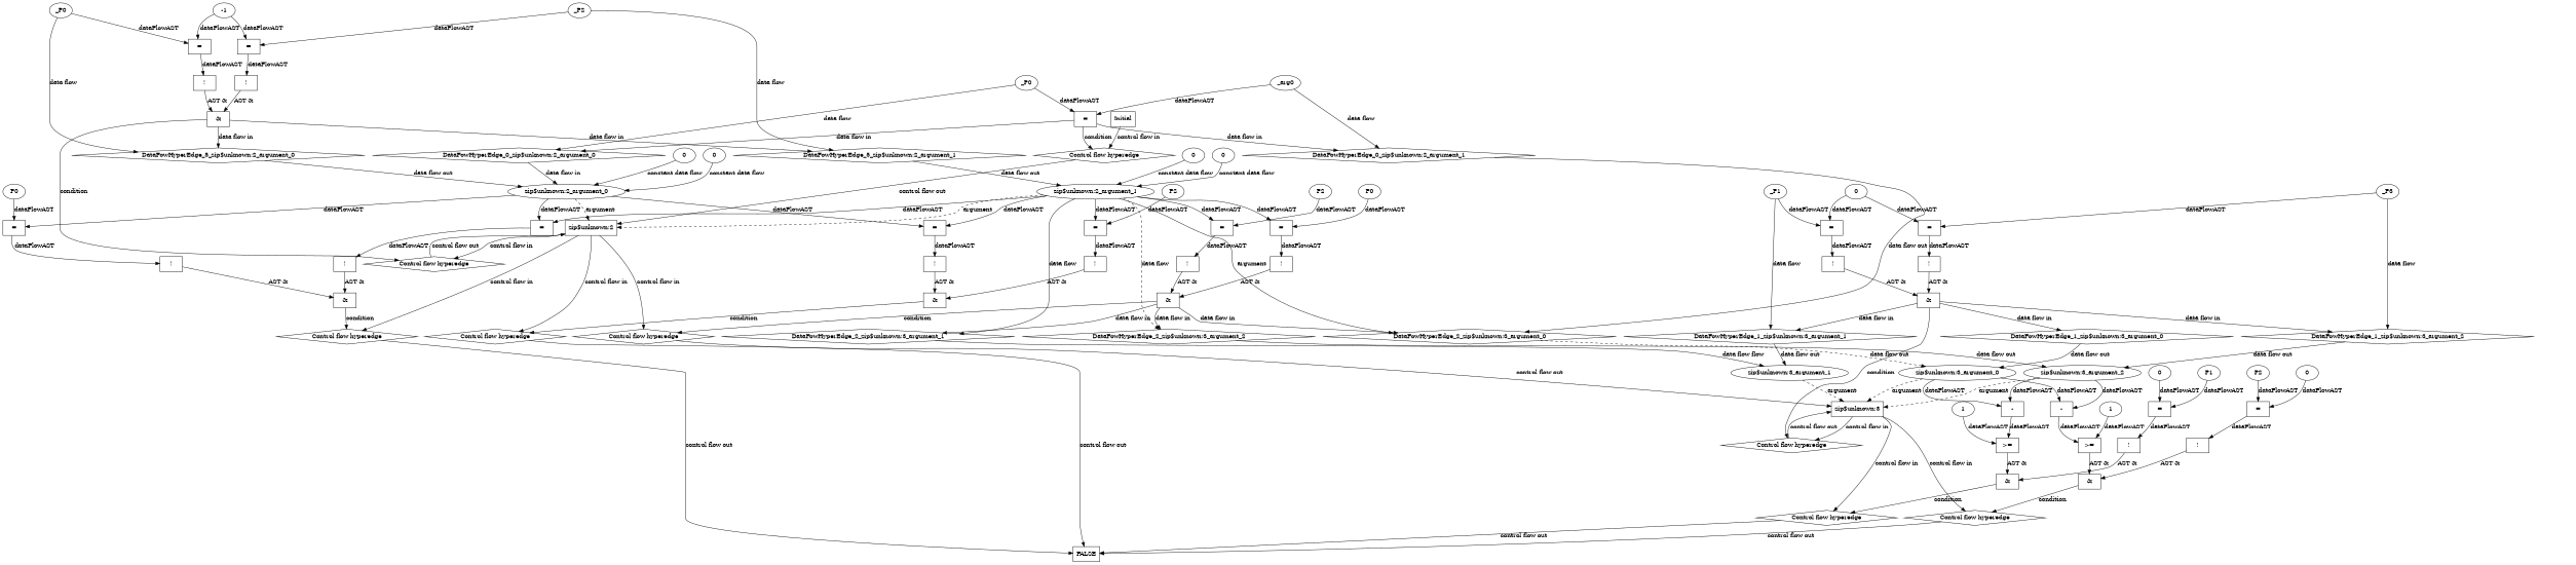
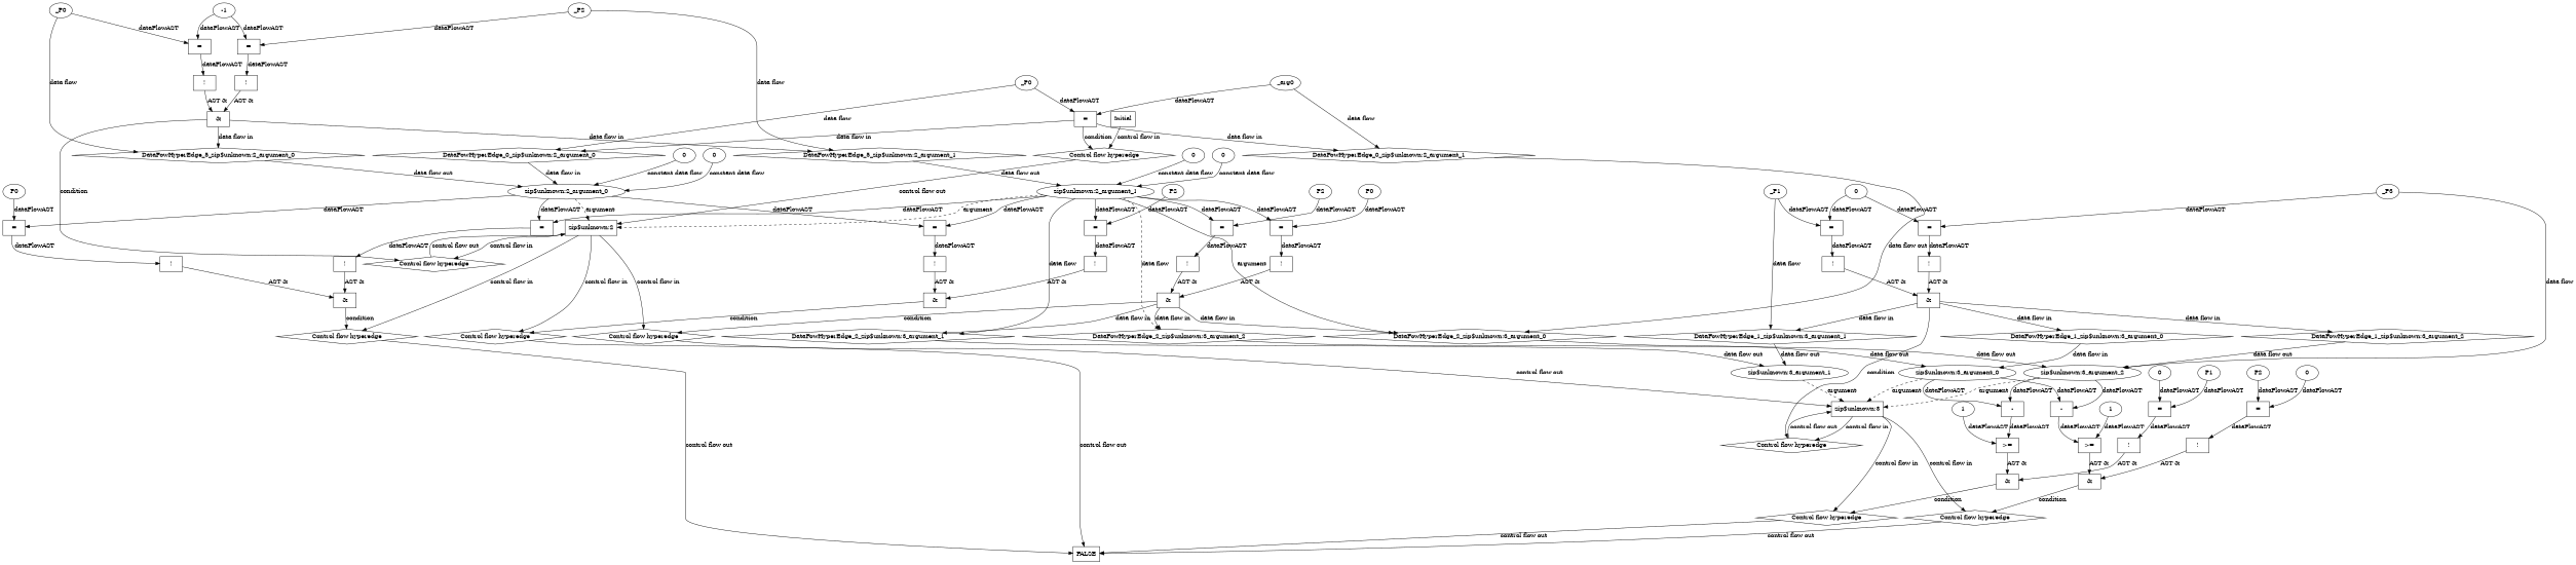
  digraph {
    node [nodeName=argument0 shape=rect]
    n1 [label="zip$unknown:2" nodeName="zip$unknown:2"]
    n2 [label="Control flow hyperedge" nodeName=ControlFowHyperEdge_2 shape=diamond]
    n3 [label="Control flow hyperedge" nodeName=ControlFowHyperEdge_3 shape=diamond]
    n4 [label="Control flow hyperedge" nodeName=ControlFowHyperEdge_4 shape=diamond]
    n5 [label="Control flow hyperedge" nodeName=ControlFowHyperEdge_5 shape=diamond]
    n6 [label="zip$unknown:3" nodeName="zip$unknown:3"]
    n7 [label=FALSE nodeName=FALSE]
    n8 [label="Control flow hyperedge" nodeName=ControlFowHyperEdge_1 shape=diamond]
    n9 [label="Control flow hyperedge" nodeName=ControlFowHyperEdge_6 shape=diamond]
    n10 [label="Control flow hyperedge" nodeName=ControlFowHyperEdge_7 shape=diamond]
    n11 [label=Initial nodeName=Initial]
    n12 [label="Control flow hyperedge" nodeName=ControlFowHyperEdge_0 shape=diamond]
    n13 [label="zip$unknown:2_argument_0" shape=oval]
    n14 [label="=" nodeName="xxxFALSE___zip$unknown:2_3xxxguard1_node_1"]
    n15 [label="=" nodeName="xxxFALSE___zip$unknown:2_4xxxguard_0_node_1"]
    n16 [label="=" nodeName="xxxFALSE___zip$unknown:2_4xxxguard1_node_1"]
    n17 [label="!" nodeName="xxxFALSE___zip$unknown:2_3xxxguard1_node_0"]
    n18 [label="!" nodeName="xxxFALSE___zip$unknown:2_4xxxguard_0_node_0"]
    n19 [label="!" nodeName="xxxFALSE___zip$unknown:2_4xxxguard1_node_0"]
    n20 [label="zip$unknown:2_argument_1" nodeName=argument1 shape=oval]
    n21 [label="=" nodeName="xxxzip$unknown:3___zip$unknown:2_2xxxguard_0_node_1"]
    n22 [label="=" nodeName="xxxzip$unknown:3___zip$unknown:2_2xxxguard1_node_1"]
    n23 [label="DataFowHyperEdge_2_zip$unknown:3_argument_0" nodeName="DataFowHyperEdge_2_zip$unknown:3_argument_0" shape=diamond]
    n24 [label="DataFowHyperEdge_2_zip$unknown:3_argument_1" nodeName="DataFowHyperEdge_2_zip$unknown:3_argument_1" shape=diamond]
    n25 [label="DataFowHyperEdge_2_zip$unknown:3_argument_2" nodeName="DataFowHyperEdge_2_zip$unknown:3_argument_2" shape=diamond]
    n26 [label="=" nodeName="xxxFALSE___zip$unknown:2_3xxxguard_0_node_1"]
    n27 [label="!" nodeName="xxxzip$unknown:3___zip$unknown:2_2xxxguard_0_node_0"]
    n28 [label="!" nodeName="xxxzip$unknown:3___zip$unknown:2_2xxxguard1_node_0"]
    n29 [label="zip$unknown:3_argument_0" shape=oval]
    n30 [label="zip$unknown:3_argument_1" nodeName=argument1 shape=oval]
    n31 [label="zip$unknown:3_argument_2" nodeName=argument2 shape=oval]
    n32 [label="!" nodeName="xxxFALSE___zip$unknown:2_3xxxguard_0_node_0"]
    n33 [label="-" nodeName="xxxFALSE___zip$unknown:3_6xxxguard1_node_1"]
    n34 [label="-" nodeName="xxxFALSE___zip$unknown:3_7xxxguard1_node_1"]
    n35 [label=">=" nodeName="xxxFALSE___zip$unknown:3_6xxxguard1_node_0"]
    n36 [label=">=" nodeName="xxxFALSE___zip$unknown:3_7xxxguard1_node_0"]
    n37 [label="=" nodeName="xxxzip$unknown:2___Initial_0xxxguard_0_node_0"]
    n38 [label="DataFowHyperEdge_0_zip$unknown:2_argument_0" nodeName="DataFowHyperEdge_0_zip$unknown:2_argument_0" shape=diamond]
    n39 [label="DataFowHyperEdge_0_zip$unknown:2_argument_1" nodeName="DataFowHyperEdge_0_zip$unknown:2_argument_1" shape=diamond]
    n40 [label=_P0 nodeName="xxxzip$unknown:2___Initial_0xxxdataFlow_0_node_0" shape=""]
    n41 [label=_arg0 nodeName="xxxzip$unknown:2___Initial_0xxxdataFlow1_node_0" shape=""]
    n42 [label="&" nodeName="xxxzip$unknown:3___zip$unknown:3_1xxx_and"]
    n43 [label="DataFowHyperEdge_1_zip$unknown:3_argument_1" nodeName="DataFowHyperEdge_1_zip$unknown:3_argument_1" shape=diamond]
    n44 [label="DataFowHyperEdge_1_zip$unknown:3_argument_2" nodeName="DataFowHyperEdge_1_zip$unknown:3_argument_2" shape=diamond]
    n45 [label="DataFowHyperEdge_1_zip$unknown:3_argument_0" nodeName="DataFowHyperEdge_1_zip$unknown:3_argument_0" shape=diamond]
    n46 [label="!" nodeName="xxxzip$unknown:3___zip$unknown:3_1xxxguard_0_node_0"]
    n47 [label="=" nodeName="xxxzip$unknown:3___zip$unknown:3_1xxxguard_0_node_1"]
    n48 [label=0 nodeName="xxxzip$unknown:3___zip$unknown:3_1xxxguard_0_node_3" shape=""]
    n49 [label="=" nodeName="xxxzip$unknown:3___zip$unknown:3_1xxxguard1_node_1"]
    n50 [label="!" nodeName="xxxzip$unknown:3___zip$unknown:3_1xxxguard1_node_0"]
    n51 [label=_P1 nodeName="xxxzip$unknown:3___zip$unknown:3_1xxxdataFlow_0_node_0" shape=""]
    n52 [label=_P3 nodeName="xxxzip$unknown:3___zip$unknown:3_1xxxdataFlow1_node_0" shape=""]
    n53 [label="&" nodeName="xxxzip$unknown:3___zip$unknown:2_2xxx_and"]
    n54 [label=P2 nodeName="xxxzip$unknown:3___zip$unknown:2_2xxxguard_0_node_2" shape=""]
    n55 [label=P0 nodeName="xxxzip$unknown:3___zip$unknown:2_2xxxguard1_node_2" shape=""]
    n56 [label="&" nodeName="xxxFALSE___zip$unknown:2_3xxx_and"]
    n57 [label=P2 nodeName="xxxFALSE___zip$unknown:2_3xxxguard_0_node_2" shape=""]
    n58 [label="&" nodeName="xxxFALSE___zip$unknown:2_4xxx_and"]
    n59 [label=P0 nodeName="xxxFALSE___zip$unknown:2_4xxxguard1_node_2" shape=""]
    n60 [label="&" nodeName="xxxzip$unknown:2___zip$unknown:2_5xxx_and"]
    n61 [label="DataFowHyperEdge_5_zip$unknown:2_argument_0" nodeName="DataFowHyperEdge_5_zip$unknown:2_argument_0" shape=diamond]
    n62 [label="DataFowHyperEdge_5_zip$unknown:2_argument_1" nodeName="DataFowHyperEdge_5_zip$unknown:2_argument_1" shape=diamond]
    n63 [label="!" nodeName="xxxzip$unknown:2___zip$unknown:2_5xxxguard_0_node_0"]
    n64 [label="=" nodeName="xxxzip$unknown:2___zip$unknown:2_5xxxguard_0_node_1"]
    n65 [label=-1 nodeName="xxxzip$unknown:2___zip$unknown:2_5xxxguard_0_node_3" shape=""]
    n66 [label="=" nodeName="xxxzip$unknown:2___zip$unknown:2_5xxxguard1_node_1"]
    n67 [label="!" nodeName="xxxzip$unknown:2___zip$unknown:2_5xxxguard1_node_0"]
    n68 [label=_P0 nodeName="xxxzip$unknown:2___zip$unknown:2_5xxxdataFlow_0_node_0" shape=""]
    n69 [label=_P2 nodeName="xxxzip$unknown:2___zip$unknown:2_5xxxdataFlow1_node_0" shape=""]
    n70 [label="&" nodeName="xxxFALSE___zip$unknown:3_6xxx_and"]
    n71 [label="!" nodeName="xxxFALSE___zip$unknown:3_6xxxguard_0_node_0"]
    n72 [label="=" nodeName="xxxFALSE___zip$unknown:3_6xxxguard_0_node_1"]
    n73 [label=P1 nodeName="xxxFALSE___zip$unknown:3_6xxxguard_0_node_2" shape=""]
    n74 [label=0 nodeName="xxxFALSE___zip$unknown:3_6xxxguard_0_node_3" shape=""]
    n75 [label=1 nodeName="xxxFALSE___zip$unknown:3_6xxxguard1_node_4" shape=""]
    n76 [label="&" nodeName="xxxFALSE___zip$unknown:3_7xxx_and"]
    n77 [label="!" nodeName="xxxFALSE___zip$unknown:3_7xxxguard_0_node_0"]
    n78 [label="=" nodeName="xxxFALSE___zip$unknown:3_7xxxguard_0_node_1"]
    n79 [label=P2 nodeName="xxxFALSE___zip$unknown:3_7xxxguard_0_node_2" shape=""]
    n80 [label=0 nodeName="xxxFALSE___zip$unknown:3_7xxxguard_0_node_3" shape=""]
    n81 [label=1 nodeName="xxxFALSE___zip$unknown:3_7xxxguard1_node_4" shape=""]
    n82 [label=0 nodeName="xxxzip$unknown:3___zip$unknown:2_2xxxzip$unknown:2_argument_0_constant_0" shape=""]
    n83 [label=0 nodeName="xxxzip$unknown:3___zip$unknown:2_2xxxzip$unknown:2_argument_1_constant_0" shape=""]
    n84 [label=0 nodeName="xxxFALSE___zip$unknown:2_3xxxzip$unknown:2_argument_1_constant_0" shape=""]
    n85 [label=0 nodeName="xxxFALSE___zip$unknown:2_4xxxzip$unknown:2_argument_0_constant_0" shape=""]
    n1 -> n2 [label="control flow in"]
    n1 -> n3 [label="control flow in"]
    n1 -> n4 [label="control flow in"]
    n1 -> n5 [label="control flow in"]
    n2 -> n6 [label="control flow out"]
    n3 -> n7 [label="control flow out"]
    n4 -> n7 [label="control flow out"]
    n5 -> n1 [label="control flow out"]
    n6 -> n8 [label="control flow in"]
    n6 -> n9 [label="control flow in"]
    n6 -> n10 [label="control flow in"]
    n8 -> n6 [label="control flow out"]
    n9 -> n7 [label="control flow out"]
    n10 -> n7 [label="control flow out"]
    n11 -> n12 [label="control flow in"]
    n12 -> n1 [label="control flow out"]
    n13 -> n1 [label=argument style=dashed]
    n13 -> n14 [label=dataFlowAST]
    n13 -> n15 [label=dataFlowAST]
    n13 -> n16 [label=dataFlowAST]
    n14 -> n17 [label=dataFlowAST]
    n15 -> n18 [label=dataFlowAST]
    n16 -> n19 [label=dataFlowAST]
    n17 -> n56 [label="AST &"]
    n18 -> n58 [label="AST &"]
    n19 -> n58 [label="AST &"]
    n20 -> n1 [label=argument style=dashed]
    n20 -> n14 [label=dataFlowAST]
    n20 -> n15 [label=dataFlowAST]
    n20 -> n21 [label=dataFlowAST]
    n20 -> n22 [label=dataFlowAST]
    n20 -> n23 [label=argument]
    n20 -> n24 [label="data flow"]
    n20 -> n25 [label="data flow" style=dashed]
    n20 -> n26 [label=dataFlowAST]
    n21 -> n27 [label=dataFlowAST]
    n22 -> n28 [label=dataFlowAST]
-   n23 -> n29 [label="data flow out" style=dashed]
-   n24 -> n30 [label="data flow flow"]
+   n23 -> n29 [label="data flow out"]
+   n24 -> n30 [label="data flow out"]
    n25 -> n31 [label="data flow out"]
    n26 -> n32 [label=dataFlowAST]
    n27 -> n53 [label="AST &"]
    n28 -> n53 [label="AST &"]
    n29 -> n6 [label=argument style=dashed]
    n29 -> n33 [label=dataFlowAST]
    n29 -> n34 [label=dataFlowAST]
    n30 -> n6 [label=argument style=dashed]
    n31 -> n6 [label=argument style=dashed]
    n31 -> n33 [label=dataFlowAST]
    n31 -> n34 [label=dataFlowAST]
    n32 -> n56 [label="AST &"]
    n33 -> n35 [label=dataFlowAST]
    n34 -> n36 [label=dataFlowAST]
    n35 -> n70 [label="AST &"]
    n36 -> n76 [label="AST &"]
    n37 -> n12 [label=condition]
    n37 -> n38 [label="data flow in"]
    n37 -> n39 [label="data flow in"]
    n38 -> n13 [label="data flow in"]
    n39 -> n23 [label="data flow out"]
    n40 -> n37 [label=dataFlowAST]
    n40 -> n38 [label="data flow"]
    n41 -> n37 [label=dataFlowAST]
    n41 -> n39 [label="data flow"]
    n42 -> n8 [label=condition]
    n42 -> n43 [label="data flow in"]
    n42 -> n44 [label="data flow in"]
    n42 -> n45 [label="data flow in"]
    n43 -> n30 [label="data flow out"]
    n44 -> n31 [label="data flow out"]
-   n45 -> n29 [label="data flow out"]
+   n45 -> n29 [label="data flow in"]
    n46 -> n42 [label="AST &"]
    n47 -> n46 [label=dataFlowAST]
    n48 -> n47 [label=dataFlowAST]
    n48 -> n49 [label=dataFlowAST]
    n49 -> n50 [label=dataFlowAST]
    n50 -> n42 [label="AST &"]
    n51 -> n43 [label="data flow"]
    n51 -> n47 [label=dataFlowAST]
-   n52 -> n44 [label="data flow"]
+   n52 -> n31 [label="data flow"]
    n52 -> n49 [label=dataFlowAST]
    n53 -> n2 [label=condition]
    n53 -> n23 [label="data flow in"]
    n53 -> n24 [label="data flow in"]
    n53 -> n25 [label="data flow in"]
    n54 -> n21 [label=dataFlowAST]
    n55 -> n22 [label=dataFlowAST]
    n56 -> n3 [label=condition]
    n57 -> n26 [label=dataFlowAST]
    n58 -> n4 [label=condition]
    n59 -> n16 [label=dataFlowAST]
    n60 -> n5 [label=condition]
    n60 -> n61 [label="data flow in"]
    n60 -> n62 [label="data flow in"]
    n61 -> n13 [label="data flow out"]
    n62 -> n20 [label="data flow out"]
    n63 -> n60 [label="AST &"]
    n64 -> n63 [label=dataFlowAST]
    n65 -> n64 [label=dataFlowAST]
    n65 -> n66 [label=dataFlowAST]
    n66 -> n67 [label=dataFlowAST]
    n67 -> n60 [label="AST &"]
    n68 -> n61 [label="data flow"]
    n68 -> n64 [label=dataFlowAST]
    n69 -> n62 [label="data flow"]
    n69 -> n66 [label=dataFlowAST]
    n70 -> n9 [label=condition]
    n71 -> n70 [label="AST &"]
    n72 -> n71 [label=dataFlowAST]
    n73 -> n72 [label=dataFlowAST]
    n74 -> n72 [label=dataFlowAST]
    n75 -> n35 [label=dataFlowAST]
    n76 -> n10 [label=condition]
    n77 -> n76 [label="AST &"]
    n78 -> n77 [label=dataFlowAST]
    n79 -> n78 [label=dataFlowAST]
    n80 -> n78 [label=dataFlowAST]
    n81 -> n36 [label=dataFlowAST]
    n82 -> n13 [label="constant data flow"]
    n83 -> n20 [label="constant data flow"]
    n84 -> n20 [label="constant data flow"]
    n85 -> n13 [label="constant data flow"]
  }
